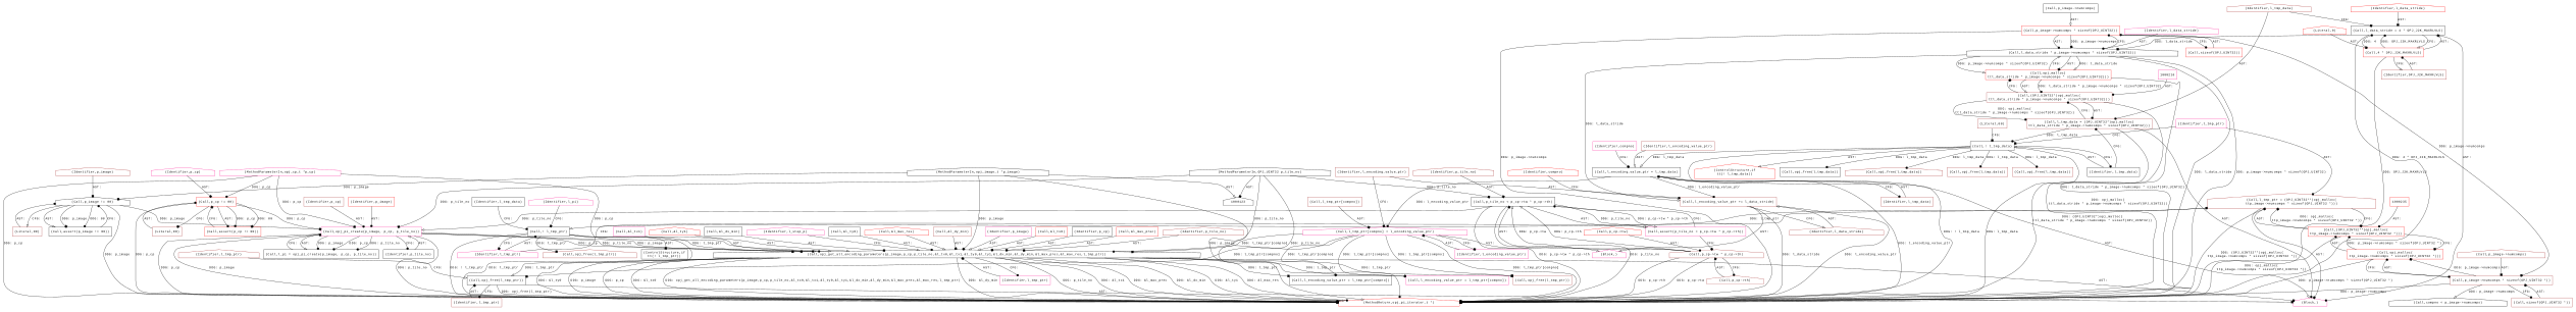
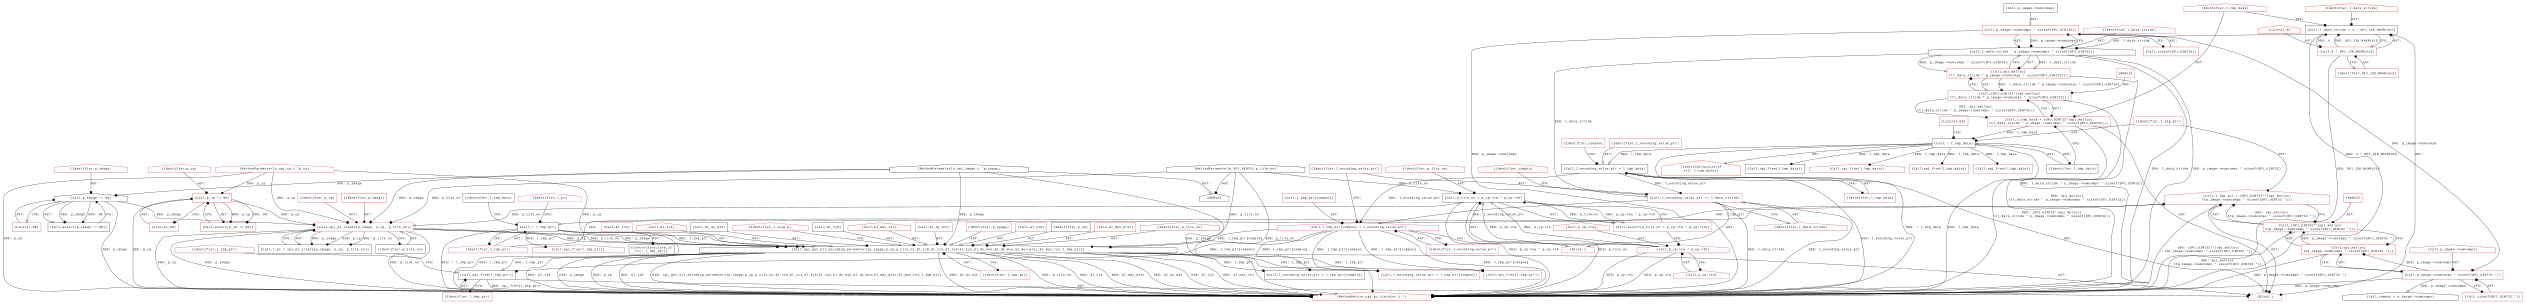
  digraph {
    fontname="Liberation Mono"
    node [color=brown fontname="Liberation Mono" shape=box]
    edge [arrowhead=box fontname="Liberation Mono"]
    n1 [color=black label="(Call,opj_free(l_tmp_ptr))"]
    n2 [label="(Identifier,l_tmp_ptr)"]
    n3 [color=red label="(MethodReturn,opj_pi_iterator_t *)" shape=house]
    n4 [color=deeppink label="(Block,)" shape=house]
    n5 [color=black label="(Call,opj_get_all_encoding_parameters(p_image,p_cp,p_tile_no,&l_tx0,&l_tx1,&l_ty0,&l_ty1,&l_dx_min,&l_dy_min,&l_max_prec,&l_max_res,l_tmp_ptr))" shape=house]
    n6 [color=deeppink label="(Call,l_encoding_value_ptr = l_tmp_ptr[compno])"]
    n7 [color=black label="(Call,l_encoding_value_ptr = l_tmp_ptr[compno])"]
    n8 [label="(Call,opj_free(l_tmp_ptr))"]
    n9 [color=deeppink label="(Identifier,l_tmp_ptr)"]
    n10 [color=deeppink label="(Call,opj_pi_create(p_image, p_cp, p_tile_no))"]
    n11 [color=black label="(Call,l_pi = opj_pi_create(p_image, p_cp, p_tile_no))"]
    n12 [color=black label="(Identifier,p_tile_no)"]
    n13 [color=black label="(Call,p_image != 00)" shape=house]
    n14 [label="(Literal,00)"]
    n15 [color=black label="(Call,assert(p_image != 00))"]
    n16 [color=black label="(MethodParameterIn,opj_image_t *p_image)" shape=house]
    1000123 [color=black shape=house]
    n18 [color=red label="(Call,p_cp != 00)"]
    n19 [color=red label="(Call,assert(p_cp != 00))"]
    n20 [label="(Literal,00)"]
    n21 [color=deeppink label="(MethodParameterIn,opj_cp_t *p_cp)" shape=house]
    n22 [color=black label="(Call,p_tile_no < p_cp->tw * p_cp->th)"]
    n23 [color=deeppink label="(Call,assert(p_tile_no < p_cp->tw * p_cp->th))"]
    n24 [label="(Call,p_cp->tw * p_cp->th)" shape=house]
    n25 [label="(Call,p_cp->th)" shape=house]
    n26 [color=black label="(MethodParameterIn,OPJ_UINT32 p_tile_no)" shape=house]
    n27 [color=black label="(Call,! l_tmp_ptr)"]
    n28 [label="(Call,opj_free(l_tmp_ptr))" shape=house]
    n29 [color=black label="(ControlStructure,if\n\t\t(! l_tmp_ptr))"]
    n30 [color=deeppink label="(Identifier,l_tmp_ptr)" shape=house]
    n31 [label="(Call,l_tmp_ptr = (OPJ_UINT32**)opj_malloc(\n\t\tp_image->numcomps * sizeof(OPJ_UINT32 *)))" shape=house]
    n32 [color=red label="(Call,(OPJ_UINT32**)opj_malloc(\n\t\tp_image->numcomps * sizeof(OPJ_UINT32 *)))"]
    n33 [color=red label="(Call,opj_malloc(\n\t\tp_image->numcomps * sizeof(OPJ_UINT32 *)))"]
    n34 [label="(Call,p_image->numcomps * sizeof(OPJ_UINT32 *))"]
    n35 [label="(Call,sizeof(OPJ_UINT32 *))"]
    n36 [color=black label="(Call,compno < p_image->numcomps)" shape=house]
    n37 [color=red label="(Call,p_image->numcomps * sizeof(OPJ_UINT32))"]
    n38 [color=black label="(Call,l_data_stride * p_image->numcomps * sizeof(OPJ_UINT32))" shape=house]
    n39 [color=red label="(Call,sizeof(OPJ_UINT32))"]
    n40 [label="(Call,l_encoding_value_ptr += l_data_stride)"]
    n41 [color=red label="(Call,opj_malloc(\n\t\tl_data_stride * p_image->numcomps * sizeof(OPJ_UINT32)))"]
    n42 [color=deeppink label="(Call,l_tmp_ptr[compno] = l_encoding_value_ptr)" shape=house]
    n43 [color=deeppink label="(Block,)" shape=house]
    n44 [color=deeppink label="(Identifier,l_encoding_value_ptr)"]
    n45 [color=black label="(Call,l_encoding_value_ptr = l_tmp_data)"]
    n46 [label="(Identifier,l_tmp_data)"]
    n47 [label="(Identifier,l_data_stride)" shape=house]
    n48 [color=black label="(Call,! l_tmp_data)"]
    n49 [color=black label="(Identifier,l_tmp_data)"]
    n50 [color=red label="(ControlStructure,if\n\t\t(! l_tmp_data))" shape=house]
    n51 [color=black label="(Call,opj_free(l_tmp_data))"]
    n52 [label="(Call,opj_free(l_tmp_data))" shape=house]
    n53 [label="(Call,opj_free(l_tmp_data))"]
    n54 [label="(Call,opj_free(l_tmp_data))"]
    n55 [label="(Call,l_tmp_data = (OPJ_UINT32*)opj_malloc(\n\t\tl_data_stride * p_image->numcomps * sizeof(OPJ_UINT32)))"]
    n56 [label="(Call,(OPJ_UINT32*)opj_malloc(\n\t\tl_data_stride * p_image->numcomps * sizeof(OPJ_UINT32)))"]
    n57 [color=black label="(Call,l_data_stride = 4 * OPJ_J2K_MAXRLVLS)"]
    n58 [color=red label="(Call,4 * OPJ_J2K_MAXRLVLS)"]
    n59 [label="(Identifier,OPJ_J2K_MAXRLVLS)"]
    n60 [color=deeppink label="(Call,&l_tx1)"]
    n61 [color=deeppink label="(Identifier,compno)"]
    n62 [color=red label="(Call,&l_ty1)" shape=house]
    n63 [color=deeppink label="(Identifier,p_cp)" shape=house]
    n64 [color=red label="(Identifier,compno)" shape=house]
    n65 [label="(Identifier,p_image)" shape=house]
    n66 [color=black label="(Call,&l_dx_min)"]
    n67 [color=deeppink label="(Identifier,l_step_p)" shape=house]
    n68 [color=deeppink label="(Identifier,l_tmp_ptr)"]
    n69 [color=deeppink label="(Identifier,l_data_stride)" shape=house]
    n70 [color=red label="(Identifier,l_data_stride)" shape=house]
    n71 [label="(Identifier,p_tile_no)" shape=house]
    n72 [color=deeppink label="(Identifier,l_pi)" shape=house]
    n73 [color=black label="(Call,&l_ty0)"]
    n74 [label="(Call,p_image->numcomps)" shape=house]
    n75 [label="(Identifier,l_tmp_data)" shape=house]
    n76 [label="(Identifier,p_cp)"]
    n77 [label="(Identifier,l_tmp_ptr)" shape=house]
    n78 [label="(Call,l_tmp_ptr[compno])"]
    n79 [label="(Identifier,l_encoding_value_ptr)"]
    n80 [color=red label="(Call,&l_max_res)" shape=house]
    n81 [color=red label="(Identifier,p_image)"]
    n82 [color=red label="(Literal,0)" shape=house]
    n83 [color=red label="(Call,p_cp->tw)" shape=house]
    n84 [label="(Call,&l_dy_min)"]
    n85 [label="(Literal,00)"]
    n86 [color=black label="(Identifier,l_tmp_data)"]
    n87 [color=deeppink label="(Identifier,p_image)"]
    n88 [color=red label="(Call,&l_tx0)"]
    n89 [color=black label="(Call,p_image->numcomps)"]
    n90 [color=black label="(Identifier,p_cp)"]
    n91 [color=red label="(Call,&l_max_prec)"]
    n92 [label="(Identifier,l_encoding_value_ptr)"]
    n93 [label="(Identifier,p_tile_no)" shape=house]
    1000235 [color=red]
    1000216 [color=deeppink]
    n1 -> n2 [arrowhead=dot label="CFG: "]
    n1 -> n3 [arrowhead=onormal label="DDG: opj_free(l_tmp_ptr)"]
    n1 -> n4 [label="AST: "]
    n2 -> n1 [label="AST: "]
    n5 -> n1 [arrowhead=onormal label="DDG: l_tmp_ptr"]
    n5 -> n3 [arrowhead=onormal label="DDG: &l_ty0"]
    n5 -> n3 [arrowhead=dot label="DDG: p_image"]
    n5 -> n3 [arrowhead=dot label="DDG: p_cp"]
    n5 -> n3 [label="DDG: &l_tx0"]
    n5 -> n3 [arrowhead=dot label="DDG: opj_get_all_encoding_parameters(p_image,p_cp,p_tile_no,&l_tx0,&l_tx1,&l_ty0,&l_ty1,&l_dx_min,&l_dy_min,&l_max_prec,&l_max_res,l_tmp_ptr)"]
    n5 -> n3 [label="DDG: &l_dy_min"]
    n5 -> n3 [label="DDG: p_tile_no"]
    n5 -> n3 [label="DDG: &l_tx1"]
    n5 -> n3 [arrowhead=dot label="DDG: &l_max_prec"]
    n5 -> n3 [arrowhead=onormal label="DDG: &l_dx_min"]
    n5 -> n3 [arrowhead=onormal label="DDG: &l_ty1"]
    n5 -> n3 [arrowhead=dot label="DDG: &l_max_res"]
    n5 -> n4 [label="AST: "]
    n5 -> n6 [arrowhead=dot label="DDG: l_tmp_ptr"]
    n5 -> n7 [label="DDG: l_tmp_ptr"]
    n5 -> n8 [label="DDG: l_tmp_ptr"]
    n5 -> n9 [arrowhead=dot label="CFG: "]
    n9 -> n5 [label="AST: "]
    n10 -> n3 [arrowhead=dot label="DDG: p_cp"]
    n10 -> n3 [arrowhead=dot label="DDG: p_image"]
    n10 -> n3 [arrowhead=dot label="DDG: p_tile_no"]
    n10 -> n5 [label="DDG: p_image"]
    n10 -> n5 [arrowhead=onormal label="DDG: p_cp"]
    n10 -> n5 [arrowhead=dot label="DDG: p_tile_no"]
    n10 -> n11 [arrowhead=onormal label="AST: "]
    n10 -> n11 [arrowhead=dot label="DDG: p_image"]
    n10 -> n11 [arrowhead=dot label="DDG: p_cp"]
    n10 -> n11 [arrowhead=dot label="DDG: p_tile_no"]
    n10 -> n12 [arrowhead=dot label="CFG: "]
    n11 -> n10 [label="CFG: "]
    n12 -> n10 [arrowhead=onormal label="AST: "]
    n13 -> n3 [arrowhead=onormal label="DDG: p_image"]
    n13 -> n10 [arrowhead=dot label="DDG: p_image"]
    n13 -> n14 [arrowhead=onormal label="CFG: "]
    n13 -> n15 [arrowhead=onormal label="AST: "]
    n13 -> n15 [label="DDG: p_image"]
    n13 -> n15 [arrowhead=dot label="DDG: 00"]
    n14 -> n13 [arrowhead=dot label="AST: "]
    n15 -> n13 [arrowhead=dot label="CFG: "]
    n16 -> n3 [arrowhead=onormal label="DDG: p_image"]
    n16 -> n5 [label="DDG: p_image"]
+   n16 -> n10 [label="DDG: p_image"]
    n16 -> n13 [label="DDG: p_image"]
    n16 -> 1000123 [arrowhead=onormal label="AST: "]
    n18 -> n3 [arrowhead=onormal label="DDG: p_cp"]
    n18 -> n10 [label="DDG: p_cp"]
    n18 -> n19 [arrowhead=dot label="AST: "]
    n18 -> n19 [arrowhead=dot label="DDG: p_cp"]
    n18 -> n19 [label="DDG: 00"]
    n18 -> n20 [label="CFG: "]
    n19 -> n18 [label="CFG: "]
    n20 -> n18 [arrowhead=dot label="AST: "]
    n21 -> n3 [label="DDG: p_cp"]
    n21 -> n5 [arrowhead=onormal label="DDG: p_cp"]
    n21 -> n10 [label="DDG: p_cp"]
    n21 -> n18 [arrowhead=dot label="DDG: p_cp"]
    n22 -> n3 [arrowhead=onormal label="DDG: p_cp->tw * p_cp->th"]
    n22 -> n3 [arrowhead=dot label="DDG: p_tile_no"]
    n22 -> n10 [arrowhead=onormal label="DDG: p_tile_no"]
    n22 -> n23 [arrowhead=onormal label="AST: "]
    n22 -> n23 [arrowhead=onormal label="DDG: p_tile_no"]
    n22 -> n23 [arrowhead=onormal label="DDG: p_cp->tw * p_cp->th"]
    n23 -> n22 [arrowhead=dot label="CFG: "]
    n23 -> n24 [label="CFG: "]
    n24 -> n3 [label="DDG: p_cp->tw"]
    n24 -> n3 [arrowhead=dot label="DDG: p_cp->th"]
    n24 -> n22 [label="AST: "]
    n24 -> n22 [arrowhead=onormal label="DDG: p_cp->tw"]
    n24 -> n22 [arrowhead=onormal label="DDG: p_cp->th"]
    n24 -> n25 [arrowhead=dot label="CFG: "]
    n25 -> n24 [label="AST: "]
    n26 -> n3 [arrowhead=dot label="DDG: p_tile_no"]
    n26 -> n5 [arrowhead=dot label="DDG: p_tile_no"]
    n26 -> n10 [label="DDG: p_tile_no"]
    n26 -> 1000123 [label="AST: "]
    n26 -> n22 [label="DDG: p_tile_no"]
    n27 -> n3 [arrowhead=dot label="DDG: ! l_tmp_ptr"]
    n27 -> n3 [label="DDG: l_tmp_ptr"]
    n27 -> n5 [label="DDG: l_tmp_ptr"]
    n27 -> n28 [label="DDG: l_tmp_ptr"]
    n27 -> n29 [label="AST: "]
    n27 -> n30 [label="CFG: "]
    n30 -> n27 [arrowhead=dot label="AST: "]
    n30 -> n31 [label="CFG: "]
    n31 -> n3 [arrowhead=dot label="DDG: (OPJ_UINT32**)opj_malloc(\n\t\tp_image->numcomps * sizeof(OPJ_UINT32 *))"]
    n31 -> n4 [label="AST: "]
    n31 -> n27 [arrowhead=onormal label="DDG: l_tmp_ptr"]
    n31 -> n32 [label="CFG: "]
    n32 -> n3 [label="DDG: opj_malloc(\n\t\tp_image->numcomps * sizeof(OPJ_UINT32 *))"]
    n32 -> n31 [label="AST: "]
    n32 -> n31 [label="DDG: opj_malloc(\n\t\tp_image->numcomps * sizeof(OPJ_UINT32 *))"]
    n32 -> n33 [label="CFG: "]
    n33 -> n3 [arrowhead=onormal label="DDG: p_image->numcomps * sizeof(OPJ_UINT32 *)"]
    n33 -> n32 [arrowhead=dot label="AST: "]
    n33 -> n32 [arrowhead=dot label="DDG: p_image->numcomps * sizeof(OPJ_UINT32 *)"]
    n33 -> n34 [arrowhead=dot label="CFG: "]
    n34 -> n3 [arrowhead=onormal label="DDG: p_image->numcomps"]
    n34 -> n33 [arrowhead=dot label="AST: "]
    n34 -> n33 [label="DDG: p_image->numcomps"]
    n34 -> n35 [arrowhead=dot label="CFG: "]
    n34 -> n36 [arrowhead=onormal label="DDG: p_image->numcomps"]
    n35 -> n34 [label="AST: "]
    n37 -> n3 [arrowhead=dot label="DDG: p_image->numcomps"]
    n37 -> n34 [label="DDG: p_image->numcomps"]
    n37 -> n38 [arrowhead=dot label="AST: "]
    n37 -> n38 [label="DDG: p_image->numcomps"]
    n37 -> n39 [arrowhead=dot label="CFG: "]
    n38 -> n3 [arrowhead=onormal label="DDG: l_data_stride"]
    n38 -> n3 [arrowhead=onormal label="DDG: p_image->numcomps * sizeof(OPJ_UINT32)"]
    n38 -> n37 [arrowhead=dot label="CFG: "]
    n38 -> n40 [arrowhead=onormal label="DDG: l_data_stride"]
    n38 -> n41 [label="AST: "]
    n38 -> n41 [arrowhead=onormal label="DDG: l_data_stride"]
    n38 -> n41 [arrowhead=onormal label="DDG: p_image->numcomps * sizeof(OPJ_UINT32)"]
    n39 -> n37 [arrowhead=dot label="AST: "]
    n40 -> n3 [arrowhead=dot label="DDG: l_data_stride"]
    n40 -> n3 [label="DDG: l_encoding_value_ptr"]
+   n40 -> n42 [arrowhead=onormal label="DDG: l_encoding_value_ptr"]
    n40 -> n43 [arrowhead=onormal label="AST: "]
    n40 -> n47 [arrowhead=onormal label="CFG: "]
    n41 -> n3 [arrowhead=onormal label="DDG: l_data_stride * p_image->numcomps * sizeof(OPJ_UINT32)"]
    n41 -> n38 [arrowhead=onormal label="CFG: "]
    n41 -> n56 [arrowhead=onormal label="AST: "]
    n41 -> n56 [arrowhead=dot label="DDG: l_data_stride * p_image->numcomps * sizeof(OPJ_UINT32)"]
    n42 -> n1 [label="DDG: l_tmp_ptr[compno]"]
    n42 -> n3 [label="DDG: l_tmp_ptr[compno]"]
    n42 -> n5 [label="DDG: l_tmp_ptr[compno]"]
    n42 -> n6 [arrowhead=dot label="DDG: l_tmp_ptr[compno]"]
    n42 -> n7 [label="DDG: l_tmp_ptr[compno]"]
    n42 -> n8 [label="DDG: l_tmp_ptr[compno]"]
    n42 -> n43 [arrowhead=onormal label="AST: "]
    n42 -> n44 [label="CFG: "]
    n44 -> n42 [label="AST: "]
    n45 -> n3 [label="DDG: l_encoding_value_ptr"]
    n45 -> n4 [arrowhead=onormal label="AST: "]
    n45 -> n40 [arrowhead=dot label="DDG: l_encoding_value_ptr"]
    n45 -> n42 [arrowhead=dot label="DDG: l_encoding_value_ptr"]
    n45 -> n46 [arrowhead=dot label="CFG: "]
    n46 -> n45 [label="AST: "]
    n47 -> n40 [arrowhead=onormal label="AST: "]
    n48 -> n3 [label="DDG: ! l_tmp_data"]
    n48 -> n3 [arrowhead=onormal label="DDG: l_tmp_data"]
    n48 -> n45 [arrowhead=onormal label="DDG: l_tmp_data"]
    n48 -> n49 [arrowhead=dot label="CFG: "]
    n48 -> n50 [arrowhead=onormal label="AST: "]
    n48 -> n51 [arrowhead=dot label="DDG: l_tmp_data"]
    n48 -> n52 [arrowhead=dot label="DDG: l_tmp_data"]
    n48 -> n53 [arrowhead=dot label="DDG: l_tmp_data"]
    n48 -> n54 [arrowhead=dot label="DDG: l_tmp_data"]
    n49 -> n48 [arrowhead=onormal label="AST: "]
    n49 -> n55 [arrowhead=dot label="CFG: "]
    n55 -> n3 [arrowhead=onormal label="DDG: (OPJ_UINT32*)opj_malloc(\n\t\tl_data_stride * p_image->numcomps * sizeof(OPJ_UINT32))"]
    n55 -> n4 [arrowhead=dot label="AST: "]
    n55 -> n48 [arrowhead=dot label="DDG: l_tmp_data"]
    n55 -> n56 [arrowhead=dot label="CFG: "]
    n56 -> n3 [label="DDG: opj_malloc(\n\t\tl_data_stride * p_image->numcomps * sizeof(OPJ_UINT32))"]
    n56 -> n41 [label="CFG: "]
    n56 -> n55 [arrowhead=dot label="AST: "]
    n56 -> n55 [arrowhead=dot label="DDG: opj_malloc(\n\t\tl_data_stride * p_image->numcomps * sizeof(OPJ_UINT32))"]
    n57 -> n3 [arrowhead=onormal label="DDG: 4 * OPJ_J2K_MAXRLVLS"]
    n57 -> n4 [arrowhead=dot label="AST: "]
    n57 -> n38 [label="DDG: l_data_stride"]
    n57 -> n58 [arrowhead=onormal label="CFG: "]
    n58 -> n3 [label="DDG: OPJ_J2K_MAXRLVLS"]
    n58 -> n57 [label="AST: "]
    n58 -> n57 [arrowhead=dot label="DDG: 4"]
    n58 -> n57 [arrowhead=dot label="DDG: OPJ_J2K_MAXRLVLS"]
    n58 -> n59 [arrowhead=onormal label="CFG: "]
    n59 -> n58 [arrowhead=dot label="AST: "]
    n60 -> n5 [arrowhead=dot label="AST: "]
    n61 -> n45 [label="CFG: "]
    n62 -> n5 [arrowhead=onormal label="AST: "]
    n63 -> n18 [label="AST: "]
    n64 -> n40 [arrowhead=onormal label="CFG: "]
    n65 -> n13 [label="AST: "]
    n66 -> n5 [label="AST: "]
    n67 -> n5 [arrowhead=onormal label="CFG: "]
    n68 -> n31 [arrowhead=dot label="AST: "]
    n68 -> n48 [label="CFG: "]
    n69 -> n38 [arrowhead=dot label="AST: "]
    n70 -> n57 [label="AST: "]
    n71 -> n22 [label="AST: "]
    n72 -> n27 [label="CFG: "]
    n73 -> n5 [arrowhead=dot label="AST: "]
    n74 -> n34 [label="AST: "]
    n75 -> n55 [arrowhead=dot label="AST: "]
    n75 -> n57 [label="CFG: "]
    n76 -> n10 [arrowhead=dot label="AST: "]
    n77 -> n1 [arrowhead=onormal label="CFG: "]
    n78 -> n42 [label="AST: "]
    n79 -> n45 [arrowhead=onormal label="AST: "]
    n80 -> n5 [arrowhead=onormal label="AST: "]
    n81 -> n10 [arrowhead=dot label="AST: "]
    n82 -> n58 [label="AST: "]
    n83 -> n24 [arrowhead=dot label="AST: "]
    n84 -> n5 [label="AST: "]
    n85 -> n48 [label="CFG: "]
    n86 -> n27 [arrowhead=dot label="CFG: "]
    n87 -> n5 [arrowhead=onormal label="AST: "]
    n88 -> n5 [arrowhead=onormal label="AST: "]
    n89 -> n37 [arrowhead=onormal label="AST: "]
    n90 -> n5 [label="AST: "]
    n91 -> n5 [label="AST: "]
    n92 -> n40 [arrowhead=dot label="AST: "]
    n92 -> n42 [label="CFG: "]
    n93 -> n5 [label="AST: "]
    1000235 -> n32 [arrowhead=dot label="AST: "]
    1000216 -> n56 [arrowhead=dot label="AST: "]
  }
